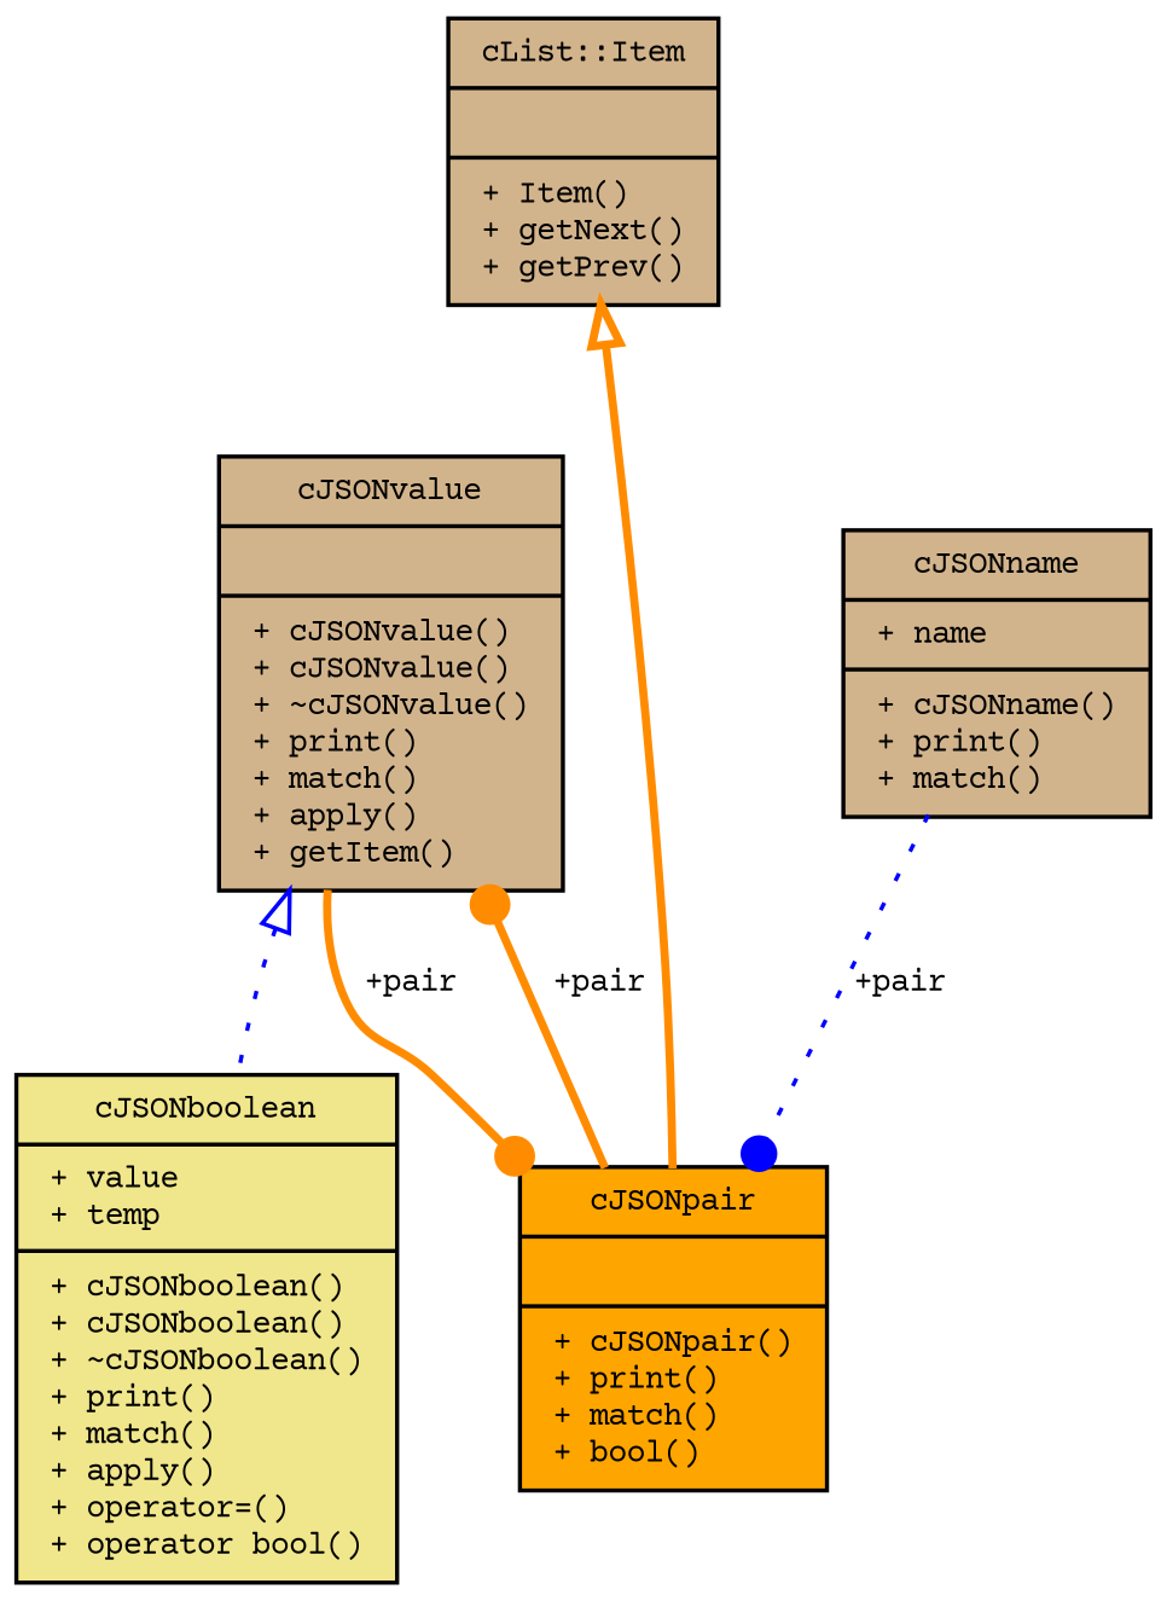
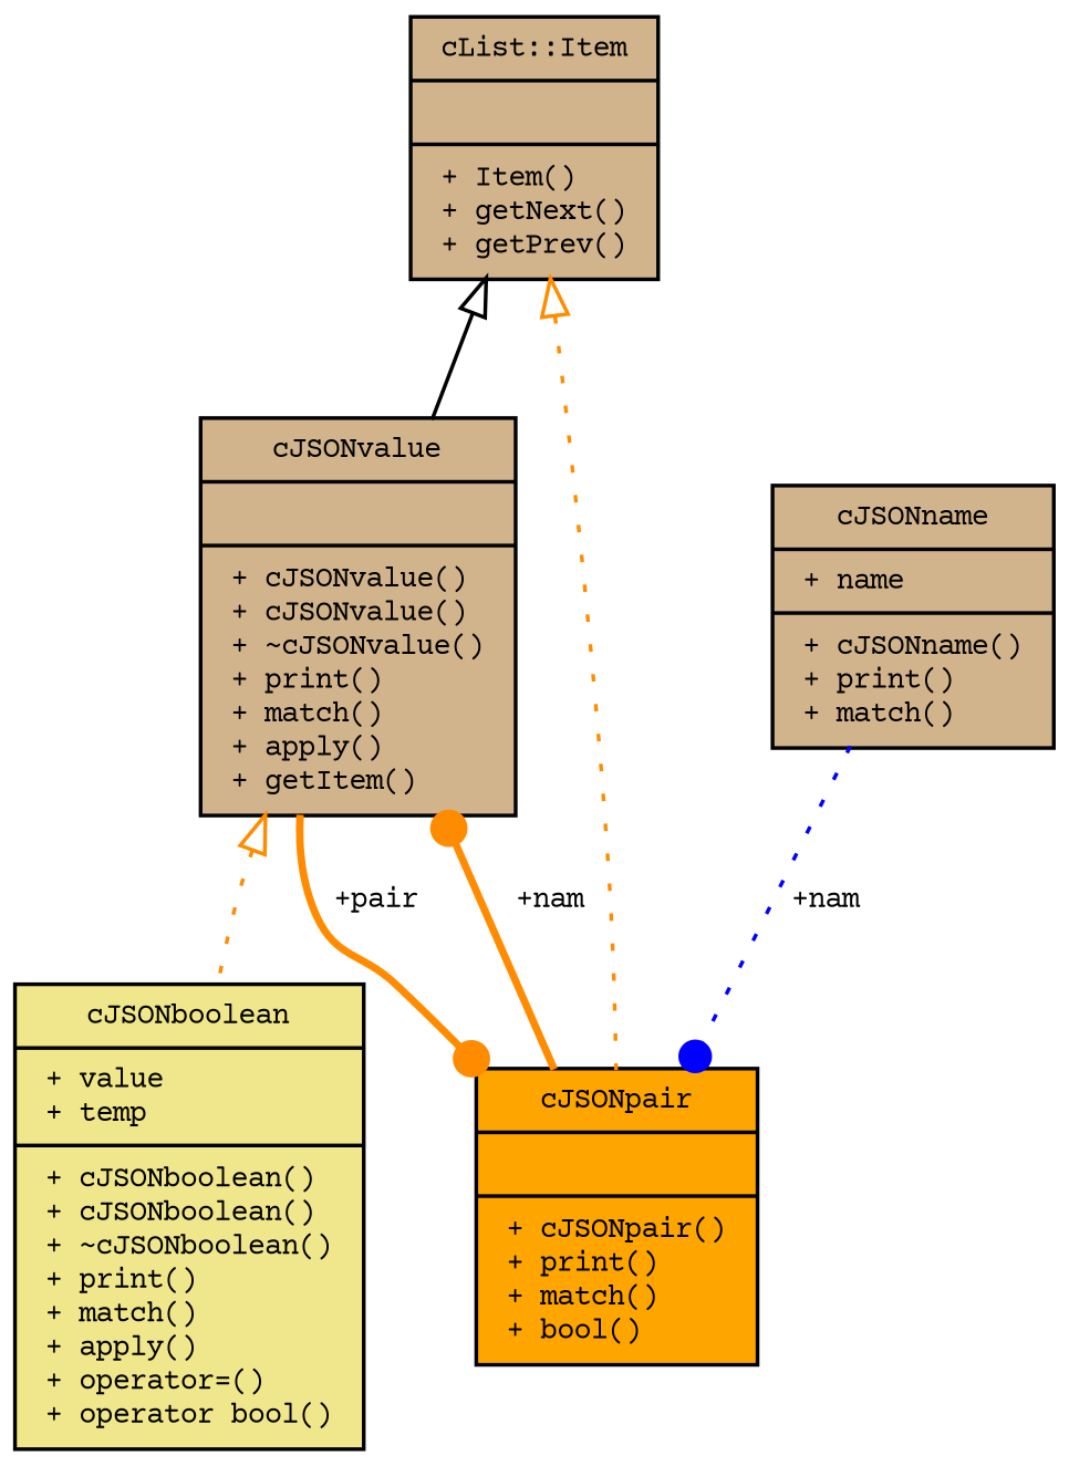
  digraph {
    fontname="Courier Prime"
    node [color=black fillcolor=tan fontname="Courier Prime" fontsize=8 shape=record style=filled]
    edge [color=darkorange fontname="Courier Prime" fontsize=8 labelfontname=Sans labelfontsize=8 style=bold]
    n1 [fillcolor=khaki fontcolor=black height=0.2 label="{cJSONboolean\n|+ value\l+ temp\l|+ cJSONboolean()\l+ cJSONboolean()\l+ ~cJSONboolean()\l+ print()\l+ match()\l+ apply()\l+ operator=()\l+ operator bool()\l}" width=0.4]
    n2 [height=0.2 label="{cJSONvalue\n||+ cJSONvalue()\l+ cJSONvalue()\l+ ~cJSONvalue()\l+ print()\l+ match()\l+ apply()\l+ getItem()\l}" width=0.4]
    n3 [fillcolor=orange height=0.2 label="{cJSONpair\n||+ cJSONpair()\l+ print()\l+ match()\l+ bool()\l}" width=0.4]
    n4 [height=0.2 label="{cList::Item\n||+ Item()\l+ getNext()\l+ getPrev()\l}" width=0.4]
    n5 [height=0.2 label="{cJSONname\n|+ name\l|+ cJSONname()\l+ print()\l+ match()\l}" width=0.4]
-   n2 -> n1 [arrowtail=onormal color=blue dir=back style=dotted]
+   n2 -> n1 [arrowtail=onormal dir=back style=dotted]
    n2 -> n3 [arrowhead=dot label=" +pair"]
-   n3 -> n2 [arrowhead=dot label=" +pair"]
-   n4 -> n3 [arrowtail=onormal dir=back]
-   n5 -> n3 [arrowhead=dot color=blue label=" +pair" style=dotted]
+   n3 -> n2 [arrowhead=dot label=" +nam"]
+   n4 -> n2 [arrowtail=onormal color=black dir=back style=solid]
+   n4 -> n3 [arrowtail=onormal dir=back style=dotted]
+   n5 -> n3 [arrowhead=dot color=blue label=" +nam" style=dotted]
  }
